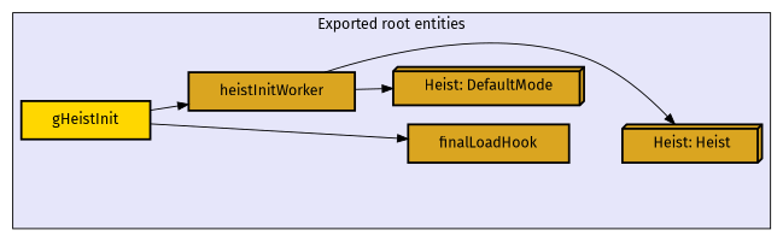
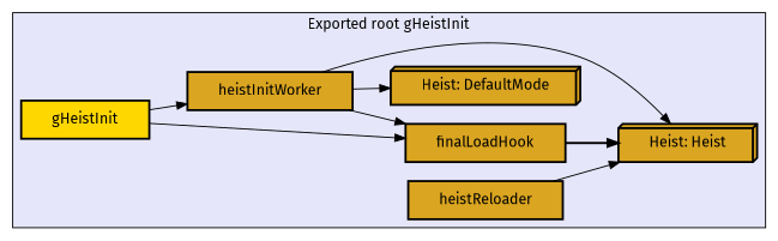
  digraph {
    fontname="Fira Sans"
    rankdir=LR
    node [fillcolor=goldenrod fontname="Fira Sans" margin="0.4,0.1" shape=box style="filled,bold"]
    edge [color=black fontname="Fira Sans" penwidth=1]
    n1 [label="Heist: DefaultMode" shape=box3d]
    n2 [label="Heist: Heist" shape=box3d]
    n3 [label=finalLoadHook]
    n4 [fillcolor=gold label=gHeistInit]
    n5 [label=heistInitWorker]
+   n6 [label=heistReloader]
    subgraph cluster_1 {
      fillcolor=lavender
-     label="Exported root entities"
+     label="Exported root gHeistInit"
      style=filled
      n1
      n2
      n3
      n4
      n5
+     n6
    }
+   n3 -> n2 [penwidth=2.09861228866811]
    n4 -> n3
    n4 -> n5
    n5 -> n1
    n5 -> n2
+   n5 -> n3
+   n6 -> n2
  }
